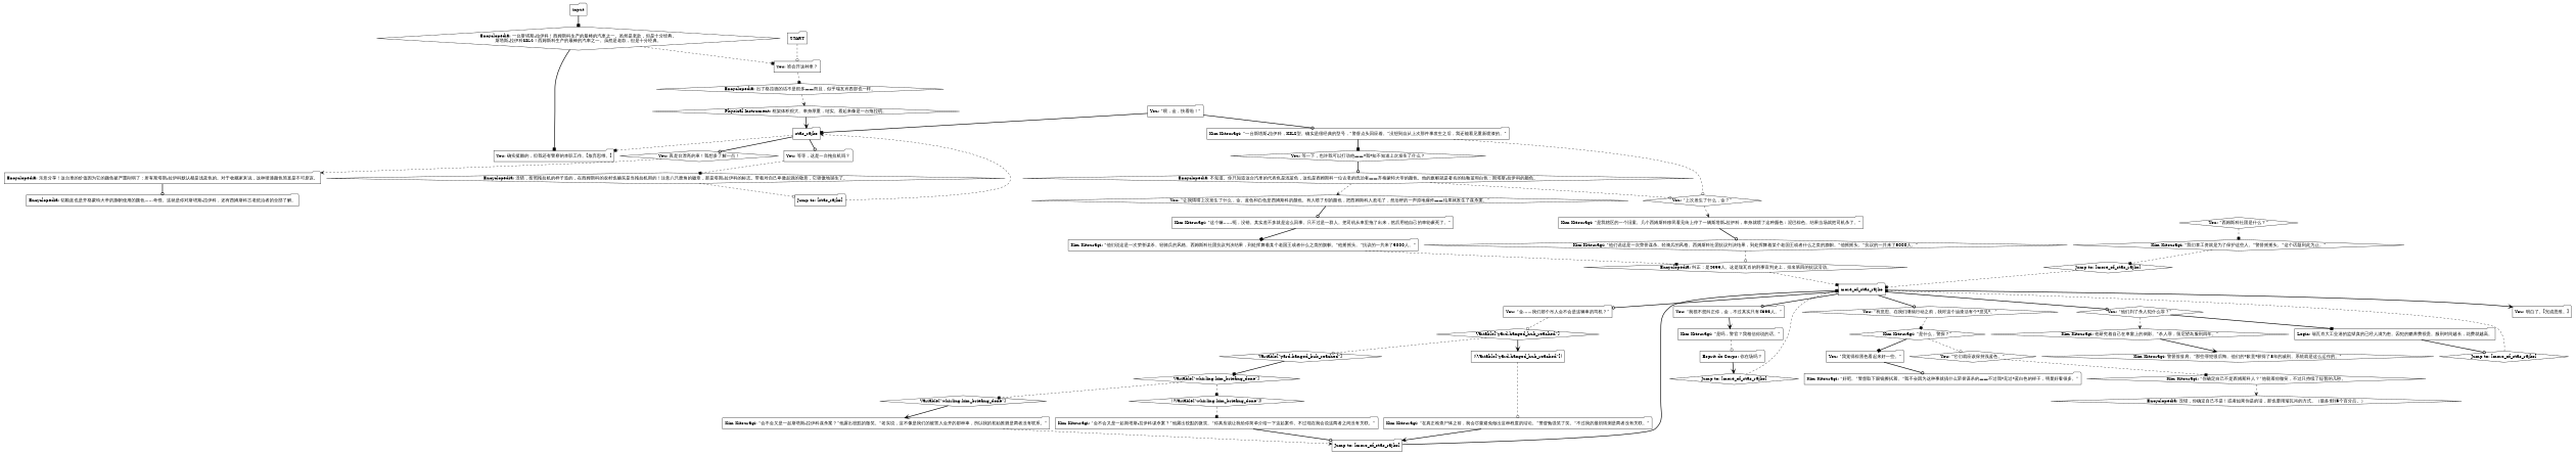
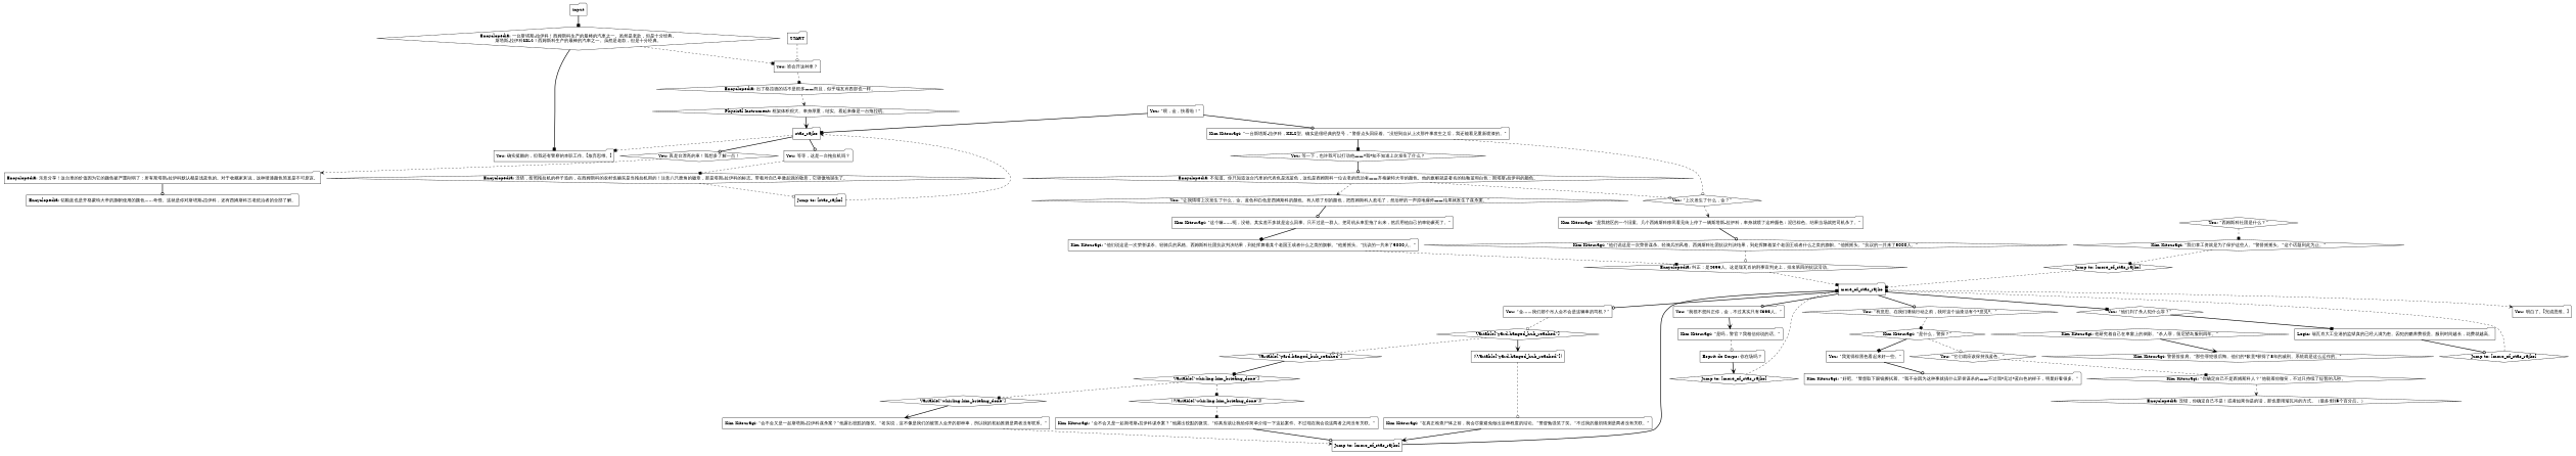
  digraph {
    node [shape=diamond]
    edge [arrowhead=odot style=dashed]
    n1 [label=START shape=folder]
    n2 [label="You: 谁会开这种車？" shape=folder]
    n3 [label=input shape=folder]
    n4 [label="Encyclopedia: 一台斯塔斯-拉伊科！西姆斯科生产的最棒的汽車之一。虽然是老款，但是十分经典。\n斯塔斯-拉伊科KK-2！西姆斯科生产的最棒的汽車之一。虽然是老款，但是十分经典。"]
    n5 [label="You: 确实挺酷的，但我还有警察的本职工作。[放弃思维。]" shape=folder]
    n6 [label="Encyclopedia: 不知道。你只知道这台汽車的代表色是浅蓝色，这也是西姆斯科一位古老的统治者——齐格蒙特大帝的颜色。他的旗帜就是著名的钴釉蓝和白色：斯塔斯-拉伊科的颜色。"]
    n7 [label="You: “上次发生了什么，金？”"]
    n8 [label="You: “让我猜猜上次发生了什么，金。蓝色和白色是西姆斯科的颜色。有人喷了别的颜色，把西姆斯科人惹毛了，然后砰的一声原地爆炸——结果就发生了谋杀案。”"]
    n9 [label="Kim Kitsuragi: “是我辖区的一个旧案。几个西姆斯科移民看见街上停了一辆斯塔斯-拉伊科，車身就喷了这种颜色：泥巴棕色。结果当场就把司机杀了。”" shape=folder]
    n10 [label="Kim Kitsuragi: “这个嘛……呃，没错。其实差不多就是这么回事。只不过是一群人。把司机从車里拖了出来，然后用他自己的車轮碾死了。”" shape=folder]
    n11 [label="Kim Kitsuragi: “会不会又是一起斯塔斯-拉伊科谋杀案？”他露出狡黠的微笑。“老实说，这不像是我们的被害人会开的那种車，所以我的初始推测是两者没有联系。”" shape=folder]
    n12 [label="Jump to: [more_of_stas_rajko]" shape=folder]
    n13 [label=more_of_stas_rajko shape=folder]
    n14 [label="You: “我很不想纠正你，金，不过其实只有4395人。”" shape=folder]
    n15 [label="You: “有意思。在我们继续行动之前，我对这个油漆活有个*意见*。”"]
    n16 [label="You: “他们判了杀人犯什么罪？”"]
    n17 [label="You: 明白了。[完成思维。]" shape=folder]
    n18 [label="You: “金……我们那个吊人会不会是这辆車的司机？”" shape=folder]
    n19 [label="Kim Kitsuragi: “是吗，警官？我相信你说的话。”" shape=folder]
    n20 [label="You: “西姆斯科社团是什么？”"]
    n21 [label="Kim Kitsuragi: “我们拿工资就是为了保护这些人。”警督摇摇头。“这个话题到此为止。”"]
    n22 [label="Kim Kitsuragi: “是什么，警探？”"]
    n23 [label="Kim Kitsuragi: 他研究着自己在車窗上的倒影。“杀人罪，留尼望岛服刑四年。”"]
    n24 [label="Logic: 瑞瓦肖大工业港的监狱真的已经人满为患。囚犯的赡养费很贵。服刑时间越长，花费就越高。" shape=folder]
    n25 [label="Variable[\"yard.hanged_hub_reached\"]"]
    n26 [label="Kim Kitsuragi: 警督耸耸肩。“那些罪犯很后悔。他们的*歉意*获得了8年的减刑。系统就是这么运作的。”"]
    n27 [label="Physical Instrument: 框架体积很大。車身厚重，结实。看起来像是一台拖拉机。"]
    n28 [label=stas_rajko shape=folder]
    n29 [label="You: 真是台漂亮的車！我想多了解一点！"]
    n30 [label="You: 等等，这是一台拖拉机吗？" shape=folder]
    n31 [label="Encyclopedia: 出了格拉德的话不是很多——而且，似乎瑞瓦肖西部也一样。"]
    n32 [label="Kim Kitsuragi: “一台斯塔斯-拉伊科，KK-2型。确实是很经典的型号，”警督点头回应着。“没想到自从上次那件事发生之后，我还能看见重新喷漆的。”" shape=folder]
    n33 [label="You: 等一下，也许我可以打动他——*我*知不知道上次发生了什么？"]
    n34 [label="Esprit de Corps: 你在场吗？" shape=folder]
    n35 [label="Jump to: [more_of_stas_rajko]"]
    n36 [label="Kim Kitsuragi: “他们说这是一次荣誉谋杀。轻骑兵的风格。西姆斯科社团抗议判决结果，到处挥舞着某个老国王或者什么之类的旗帜。”他摇摇头。“抗议的一共来了5000人。”"]
    n37 [label="Kim Kitsuragi: “你确定自己不是西姆斯科人？”他朝着你微笑，不过只持续了短暂的几秒。"]
    n38 [label="Encyclopedia: 没错，你确定自己不是！或者如果你是的话，那也要用瑞瓦肖的方式。（最多4到5个百分点。）"]
    n39 [label="Encyclopedia: 纠正：是4395人。这是瑞瓦肖的刑事宣判史上，排名第四的抗议活动。"]
    n40 [label="Kim Kitsuragi: “他们说这是一次荣誉谋杀。轻骑兵的风格。西姆斯科社团抗议判决结果，到处挥舞着某个老国王或者什么之类的旗帜。”他摇摇头。“抗议的一共来了5000人。”" shape=folder]
    n41 [label="Jump to: [more_of_stas_rajko]"]
    n42 [label="Encyclopedia: 乐意分享！这台車的价值因为它的颜色被严重削弱了：所有斯塔斯-拉伊科默认都是浅蓝色的。对于收藏家来说，这种喷漆颜色简直是不可原谅。" shape=folder]
    n43 [label="Encyclopedia: 钴釉蓝也是齐格蒙特大帝的旗帜使用的颜色……奇怪。这就是你对斯塔斯-拉伊科，还有西姆斯科古老统治者的全部了解。" shape=folder]
    n44 [label="Encyclopedia: 没错，按照拖拉机的样子造的，在西姆斯科的农村也确实是当拖拉机用的！注意八只鹿角的徽章，那是塔斯-拉伊科的标志。带着对自己卑微起源的敬意，它骄傲地诞生了。"]
    n45 [label="Jump to: [stas_rajko]" shape=folder]
    n46 [label="Variable[\"whirling.kim_briefing_done\"]"]
    n47 [label="Variable[\"whirling.kim_briefing_done\"]"]
    n48 [label="!(Variable[\"whirling.kim_briefing_done\"])"]
    n49 [label="Kim Kitsuragi: “会不会又是一起斯塔斯-拉伊科谋杀案？”他露出狡黠的微笑。“你真应该让我给你简单介绍一下这起案件。不过现在我会说这两者之间没有关联。”" shape=folder]
    n50 [label="Jump to: [more_of_stas_rajko]"]
    n51 [label="You: “它们就应该保持浅蓝色。”"]
    n52 [label="You: “我觉得棕黑色看起来好一些。”" shape=folder]
    n53 [label="Kim Kitsuragi: “好吧。”警督取下眼镜擦拭着。“我不会因为这种事就搞什么荣誉谋杀的——不过我*见过*蓝白色的样子，明显好看很多。”" shape=folder]
    n54 [label="Kim Kitsuragi: “在真正检查尸体之前，我会尽量避免做出这种程度的结论。”警督勉强笑了笑。“不过我的最初猜测是两者没有关联。”" shape=folder]
    n55 [label="You: “喂，金，快看啦！”" shape=folder]
    n56 [label="Variable[\"yard.hanged_hub_reached\"]"]
    n57 [label="!(Variable[\"yard.hanged_hub_reached\"])" shape=folder]
    n1 -> n2
    n2 -> n31 [arrowhead=box]
    n3 -> n4 [arrowhead=box style=bold]
    n4 -> n2 [arrowhead=box]
    n4 -> n5 [arrowhead=box style=bold]
    n6 -> n7
    n6 -> n8 [arrowhead=vee]
    n7 -> n9 [arrowhead=vee]
    n8 -> n10 [style=bold]
    n9 -> n36 [style=bold]
    n10 -> n40 [arrowhead=box style=bold]
    n11 -> n12 [arrowhead=vee]
    n12 -> n13 [arrowhead=box style=bold]
    n13 -> n14 [style=bold]
    n13 -> n15 [style=bold]
-   n13 -> n16 [style=bold]
-   n13 -> n17 [arrowhead=vee style=bold]
+   n13 -> n16 [arrowhead=box style=bold]
+   n13 -> n17 [arrowhead=vee]
    n13 -> n18 [style=bold]
    n14 -> n19 [arrowhead=vee style=bold]
    n15 -> n22 [arrowhead=box]
-   n16 -> n23 [arrowhead=vee]
    n16 -> n24 [arrowhead=box style=bold]
    n18 -> n25
    n19 -> n34
    n20 -> n21 [arrowhead=box]
    n21 -> n50 [arrowhead=box]
    n22 -> n51
    n22 -> n52 [arrowhead=box style=bold]
    n23 -> n26 [arrowhead=vee style=bold]
    n24 -> n41 [style=bold]
    n25 -> n56
    n25 -> n57 [arrowhead=vee style=bold]
    n27 -> n28 [arrowhead=vee style=bold]
    n28 -> n5 [arrowhead=box]
    n28 -> n29 [style=bold]
    n28 -> n30 [style=bold]
    n29 -> n42 [arrowhead=vee]
    n30 -> n44 [arrowhead=box]
    n31 -> n27 [arrowhead=vee]
    n32 -> n7
    n32 -> n33 [arrowhead=box style=bold]
    n33 -> n6 [style=bold]
    n34 -> n35 [arrowhead=vee style=bold]
    n35 -> n13
    n36 -> n39
    n37 -> n38 [arrowhead=vee]
    n39 -> n13 [arrowhead=box]
    n40 -> n39 [arrowhead=box]
    n41 -> n13 [arrowhead=box]
    n42 -> n43 [style=bold]
    n44 -> n45
    n45 -> n28 [arrowhead=vee]
    n46 -> n47 [arrowhead=box]
    n46 -> n48 [arrowhead=box]
    n47 -> n11 [arrowhead=vee style=bold]
    n48 -> n49 [arrowhead=box]
    n49 -> n12 [style=bold]
    n50 -> n13 [arrowhead=box]
    n51 -> n37 [arrowhead=box]
    n52 -> n53 [style=bold]
    n54 -> n12 [arrowhead=vee style=bold]
    n55 -> n28 [arrowhead=box style=bold]
    n55 -> n32 [style=bold]
    n56 -> n46 [arrowhead=box style=bold]
    n57 -> n54
  }
